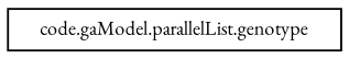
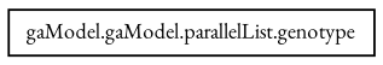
  digraph {
    rankdir=LR
    fontname="EB Garamond"
-   n1 [color=black fillcolor=white fontname="EB Garamond" fontsize=10 height=0.2 label="code.gaModel.parallelList.genotype" shape=record style=filled width=0.4]
+   n1 [color=black fillcolor=white fontname="EB Garamond" fontsize=10 height=0.2 label="gaModel.gaModel.parallelList.genotype" shape=record style=filled width=0.4]
  }
